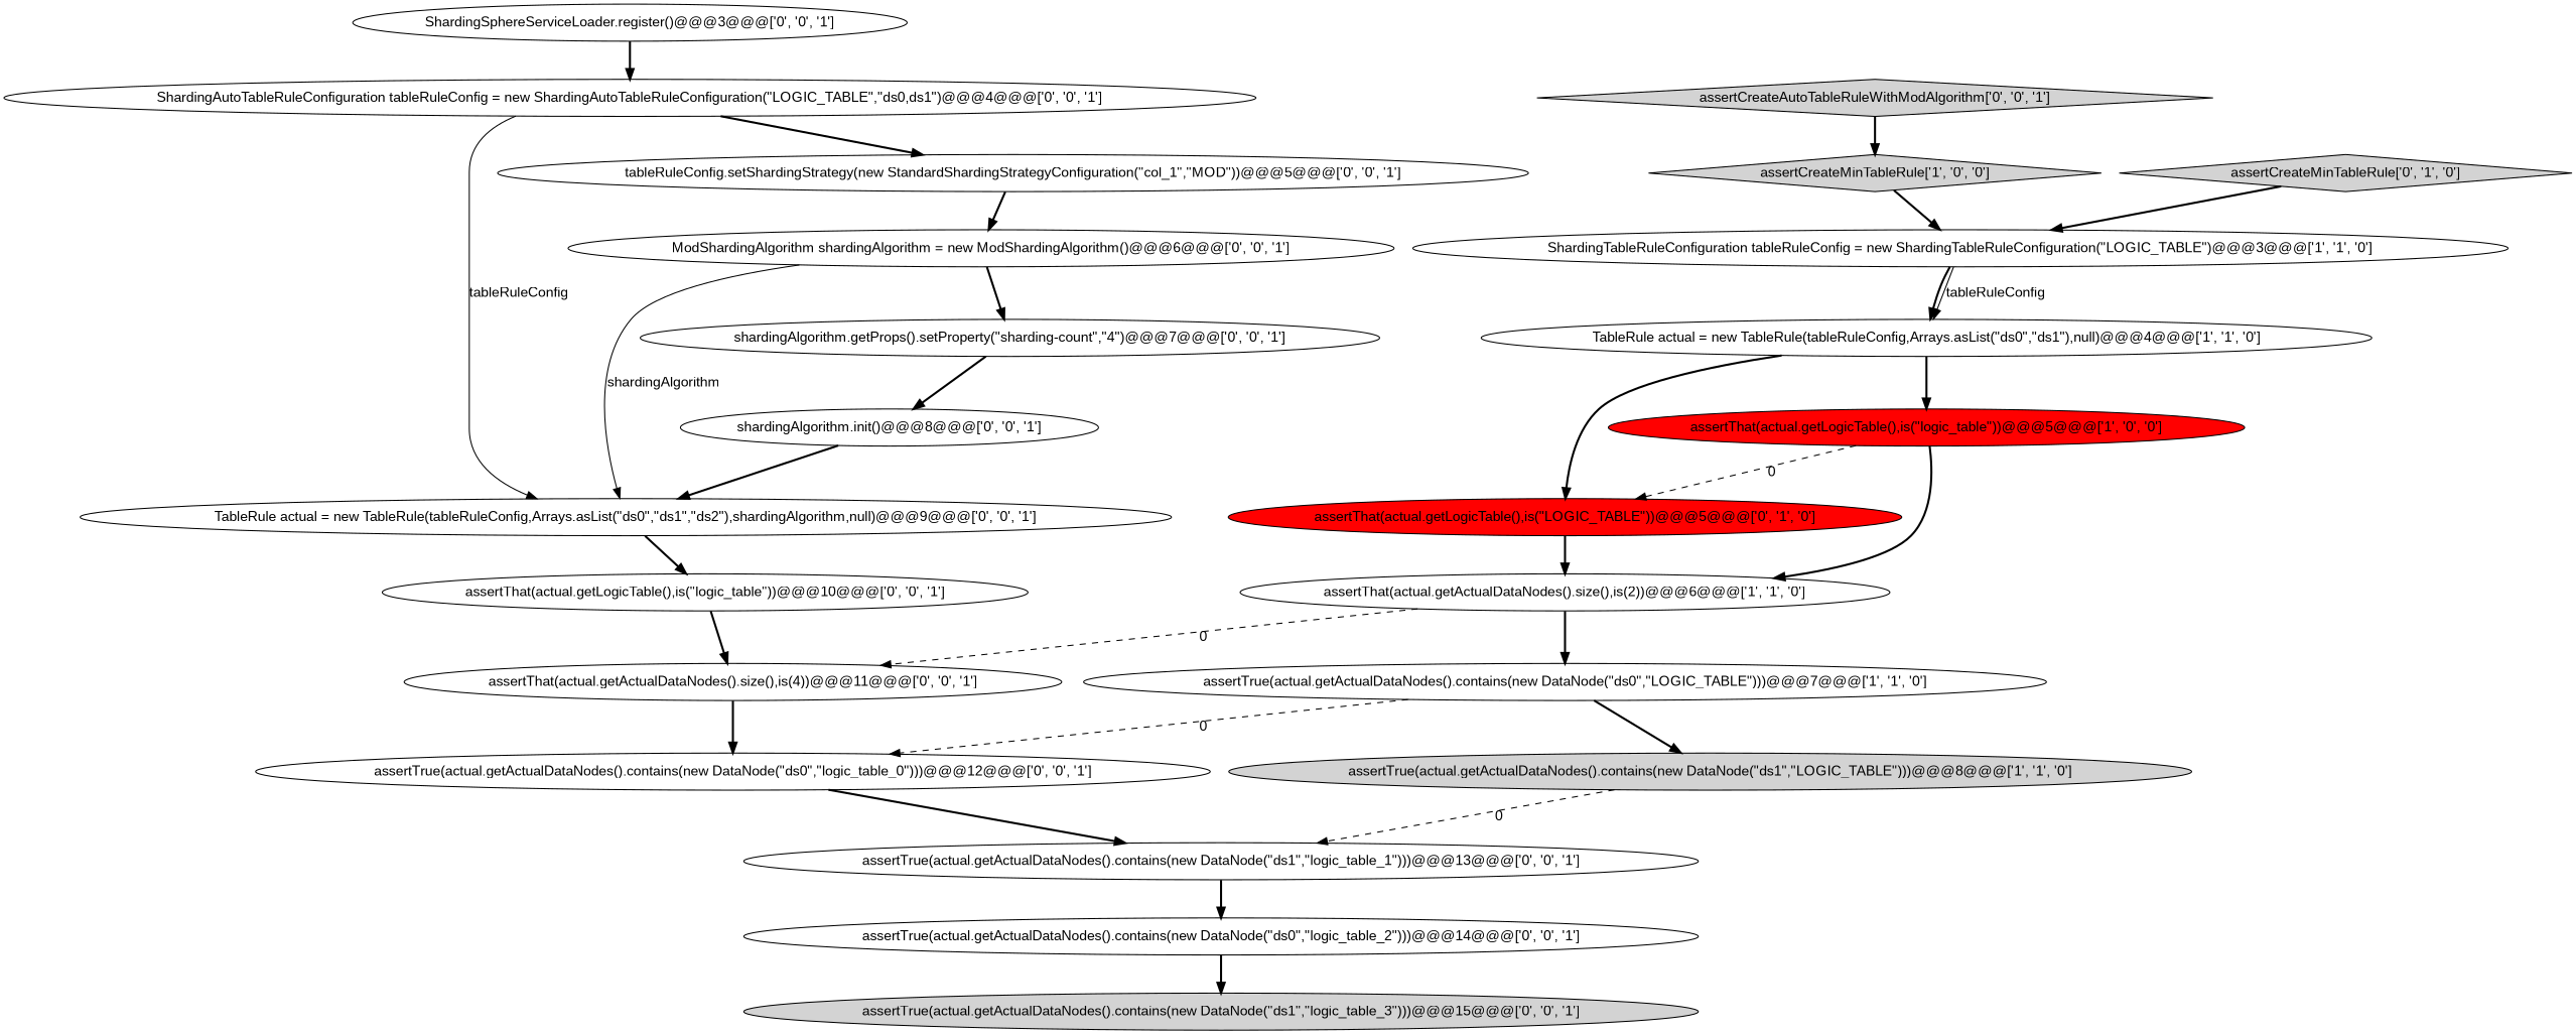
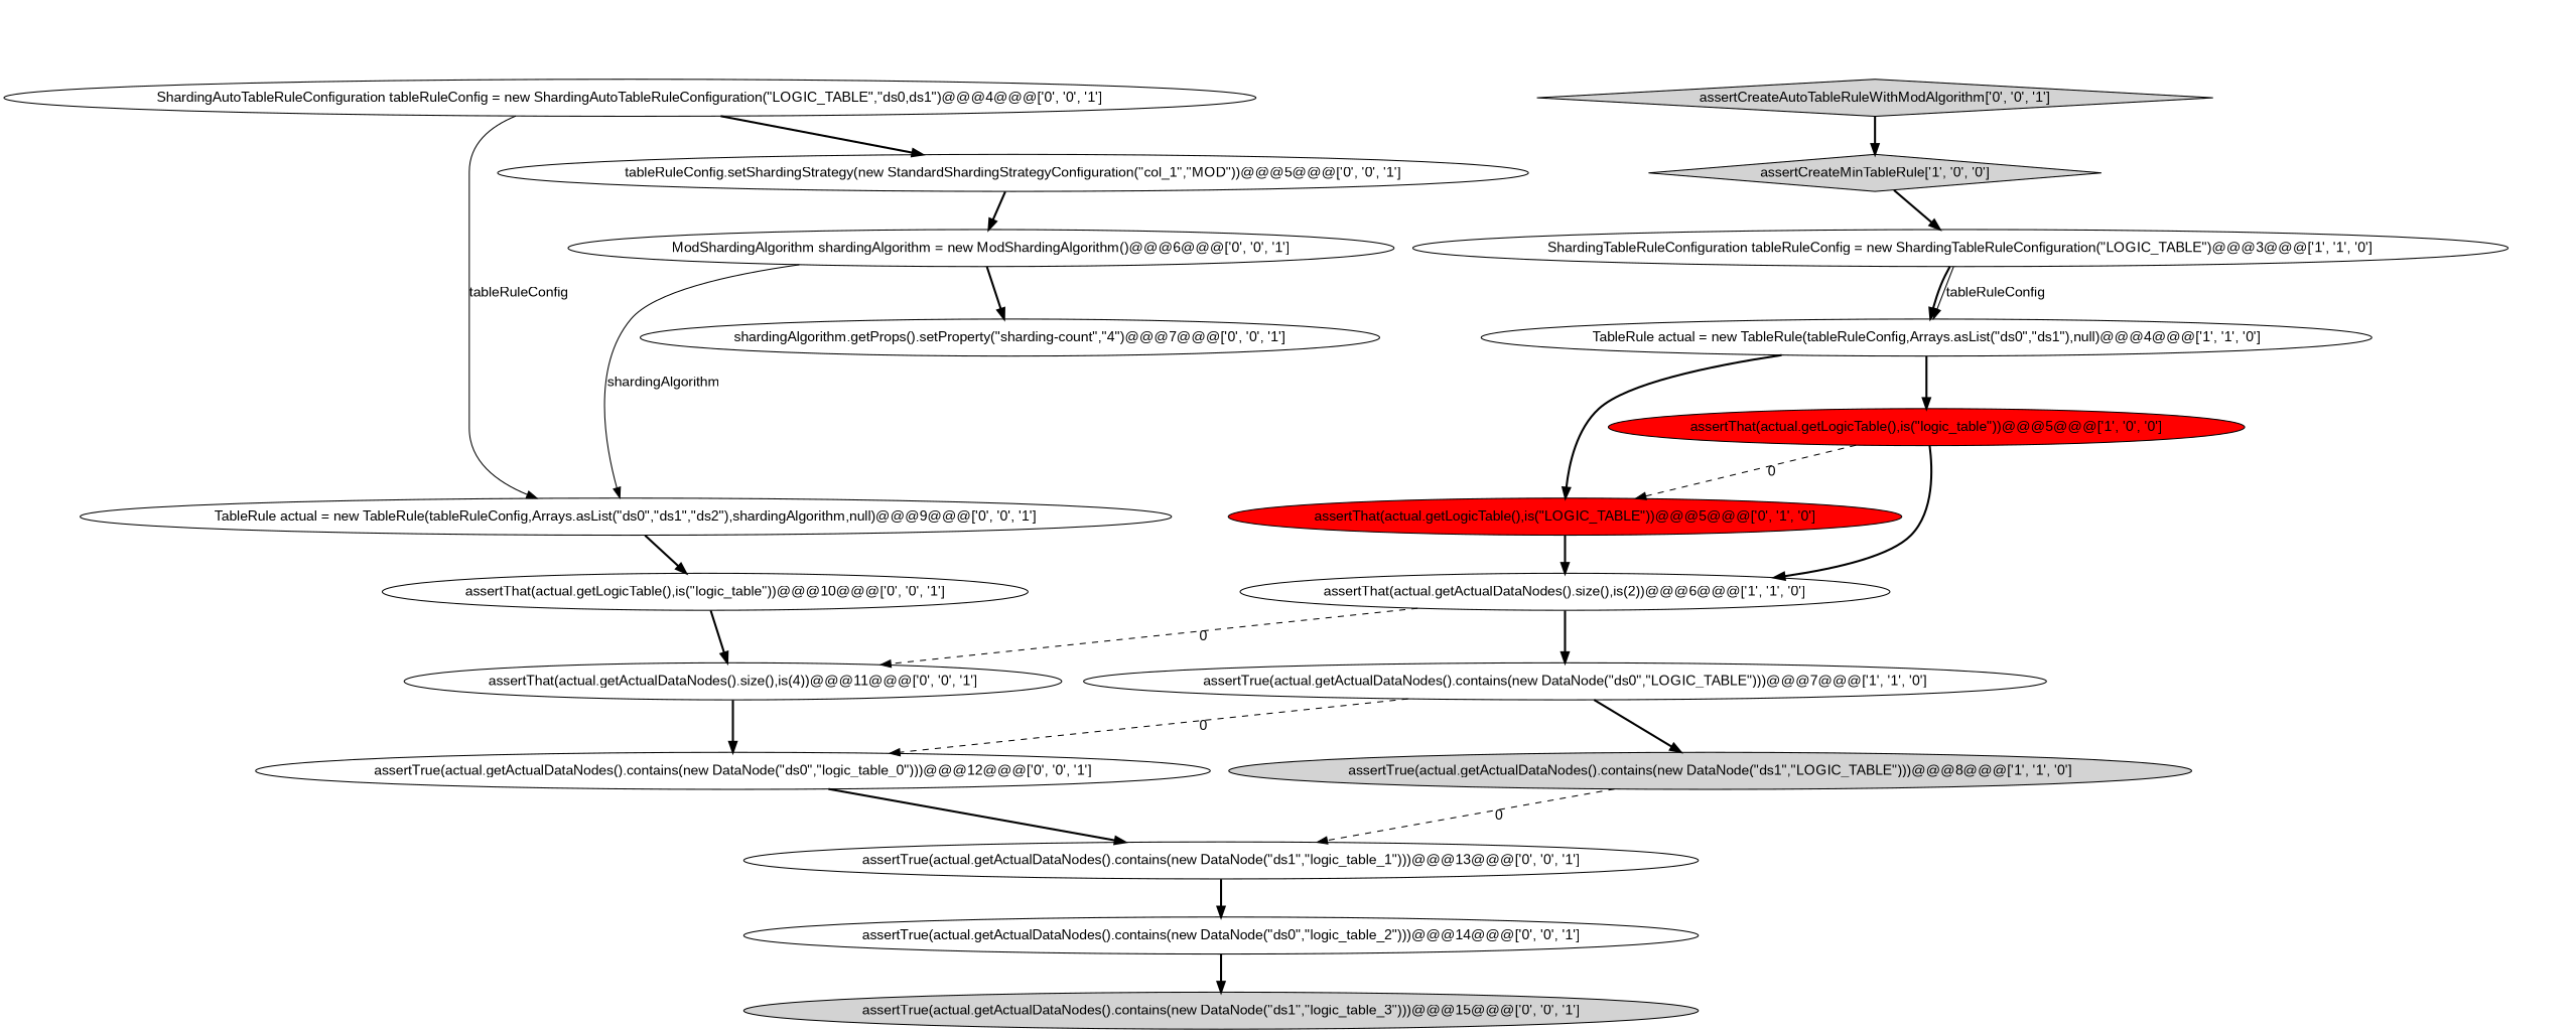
  digraph {
    fontname="Liberation Sans"
    node [fillcolor=white fontname="Liberation Sans" shape=ellipse style=filled]
    edge [fontname="Liberation Sans" style=bold]
    n1 [fillcolor=red label="assertThat(actual.getLogicTable(),is(\"LOGIC_TABLE\"))@@@5@@@['0', '1', '0']"]
    n2 [label="assertThat(actual.getActualDataNodes().size(),is(2))@@@6@@@['1', '1', '0']"]
    n3 [label="assertThat(actual.getActualDataNodes().size(),is(4))@@@11@@@['0', '0', '1']"]
    n4 [label="assertTrue(actual.getActualDataNodes().contains(new DataNode(\"ds0\",\"LOGIC_TABLE\")))@@@7@@@['1', '1', '0']"]
-   n5 [label="ShardingSphereServiceLoader.register()@@@3@@@['0', '0', '1']"]
    n6 [label="ShardingAutoTableRuleConfiguration tableRuleConfig = new ShardingAutoTableRuleConfiguration(\"LOGIC_TABLE\",\"ds0,ds1\")@@@4@@@['0', '0', '1']"]
    n7 [label="TableRule actual = new TableRule(tableRuleConfig,Arrays.asList(\"ds0\",\"ds1\",\"ds2\"),shardingAlgorithm,null)@@@9@@@['0', '0', '1']"]
    n8 [label="tableRuleConfig.setShardingStrategy(new StandardShardingStrategyConfiguration(\"col_1\",\"MOD\"))@@@5@@@['0', '0', '1']"]
    n9 [label="shardingAlgorithm.getProps().setProperty(\"sharding-count\",\"4\")@@@7@@@['0', '0', '1']"]
-   n10 [label="shardingAlgorithm.init()@@@8@@@['0', '0', '1']"]
    n11 [label="assertTrue(actual.getActualDataNodes().contains(new DataNode(\"ds0\",\"logic_table_0\")))@@@12@@@['0', '0', '1']"]
    n12 [fillcolor=lightgray label="assertTrue(actual.getActualDataNodes().contains(new DataNode(\"ds1\",\"LOGIC_TABLE\")))@@@8@@@['1', '1', '0']"]
    n13 [label="assertTrue(actual.getActualDataNodes().contains(new DataNode(\"ds0\",\"logic_table_2\")))@@@14@@@['0', '0', '1']"]
    n14 [fillcolor=lightgray label="assertTrue(actual.getActualDataNodes().contains(new DataNode(\"ds1\",\"logic_table_3\")))@@@15@@@['0', '0', '1']"]
    n15 [label="ShardingTableRuleConfiguration tableRuleConfig = new ShardingTableRuleConfiguration(\"LOGIC_TABLE\")@@@3@@@['1', '1', '0']"]
    n16 [label="TableRule actual = new TableRule(tableRuleConfig,Arrays.asList(\"ds0\",\"ds1\"),null)@@@4@@@['1', '1', '0']"]
    n17 [fillcolor=red label="assertThat(actual.getLogicTable(),is(\"logic_table\"))@@@5@@@['1', '0', '0']"]
    n18 [label="assertTrue(actual.getActualDataNodes().contains(new DataNode(\"ds1\",\"logic_table_1\")))@@@13@@@['0', '0', '1']"]
    n19 [fillcolor=lightgray label="assertCreateAutoTableRuleWithModAlgorithm['0', '0', '1']" shape=diamond]
    n20 [fillcolor=lightgray label="assertCreateMinTableRule['1', '0', '0']" shape=diamond]
-   n21 [fillcolor=lightgray label="assertCreateMinTableRule['0', '1', '0']" shape=diamond]
    n22 [label="ModShardingAlgorithm shardingAlgorithm = new ModShardingAlgorithm()@@@6@@@['0', '0', '1']"]
    n23 [label="assertThat(actual.getLogicTable(),is(\"logic_table\"))@@@10@@@['0', '0', '1']"]
    n1 -> n2
    n2 -> n3 [label=0 style=dashed]
    n2 -> n4
    n3 -> n11
    n4 -> n11 [label=0 style=dashed]
    n4 -> n12
-   n5 -> n6
    n6 -> n7 [label=tableRuleConfig style=solid]
    n6 -> n8
    n7 -> n23
    n8 -> n22
-   n9 -> n10
-   n10 -> n7
    n11 -> n18
    n12 -> n18 [label=0 style=dashed]
    n13 -> n14
    n15 -> n16
    n15 -> n16 [label=tableRuleConfig style=solid]
    n16 -> n1
    n16 -> n17
    n17 -> n1 [label=0 style=dashed]
    n17 -> n2
    n18 -> n13
    n19 -> n20
    n20 -> n15
-   n21 -> n15
    n22 -> n7 [label=shardingAlgorithm style=solid]
    n22 -> n9
    n23 -> n3
  }
